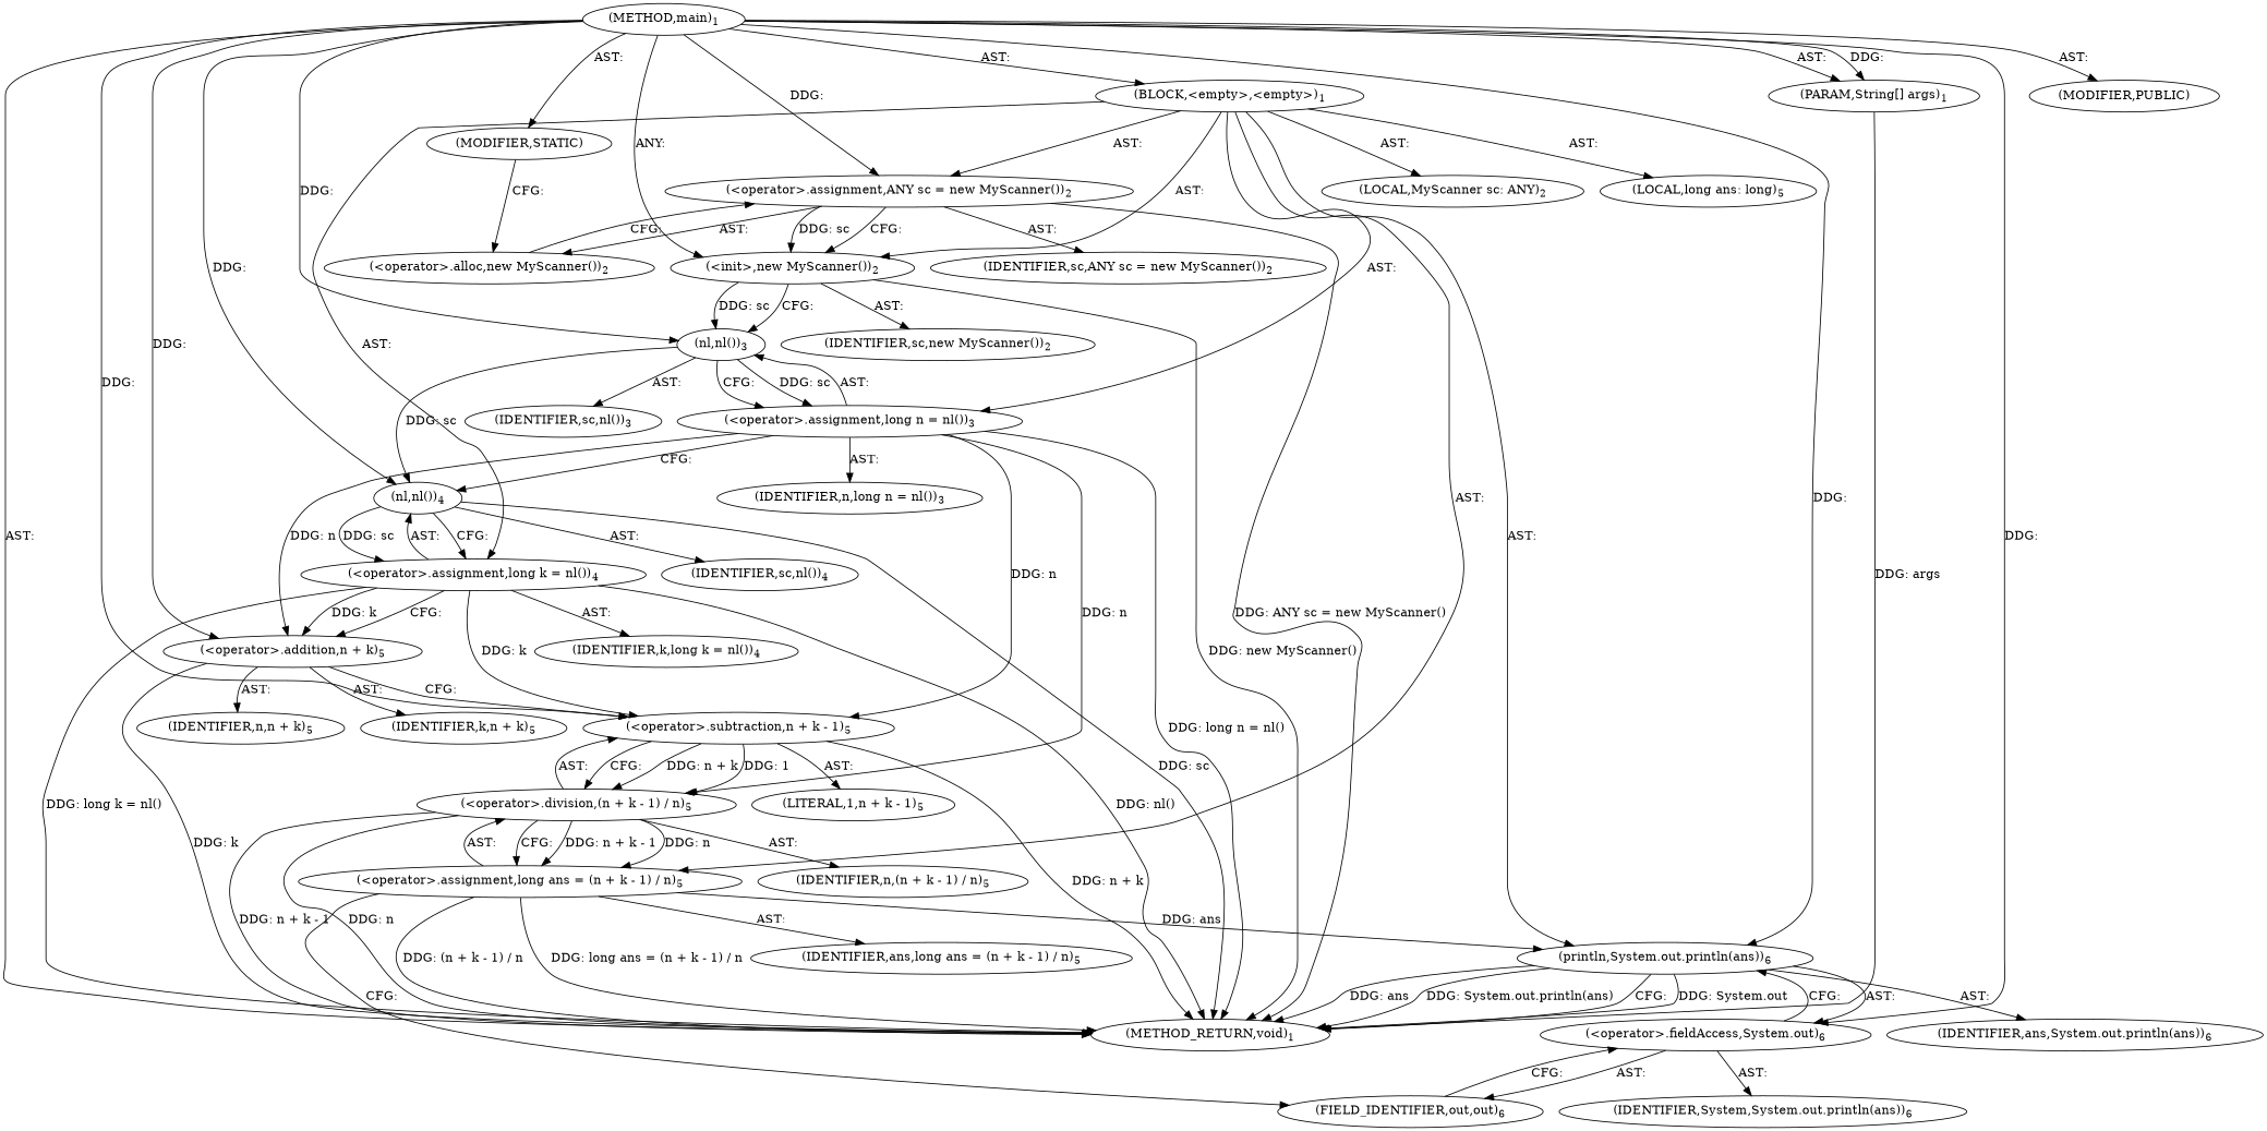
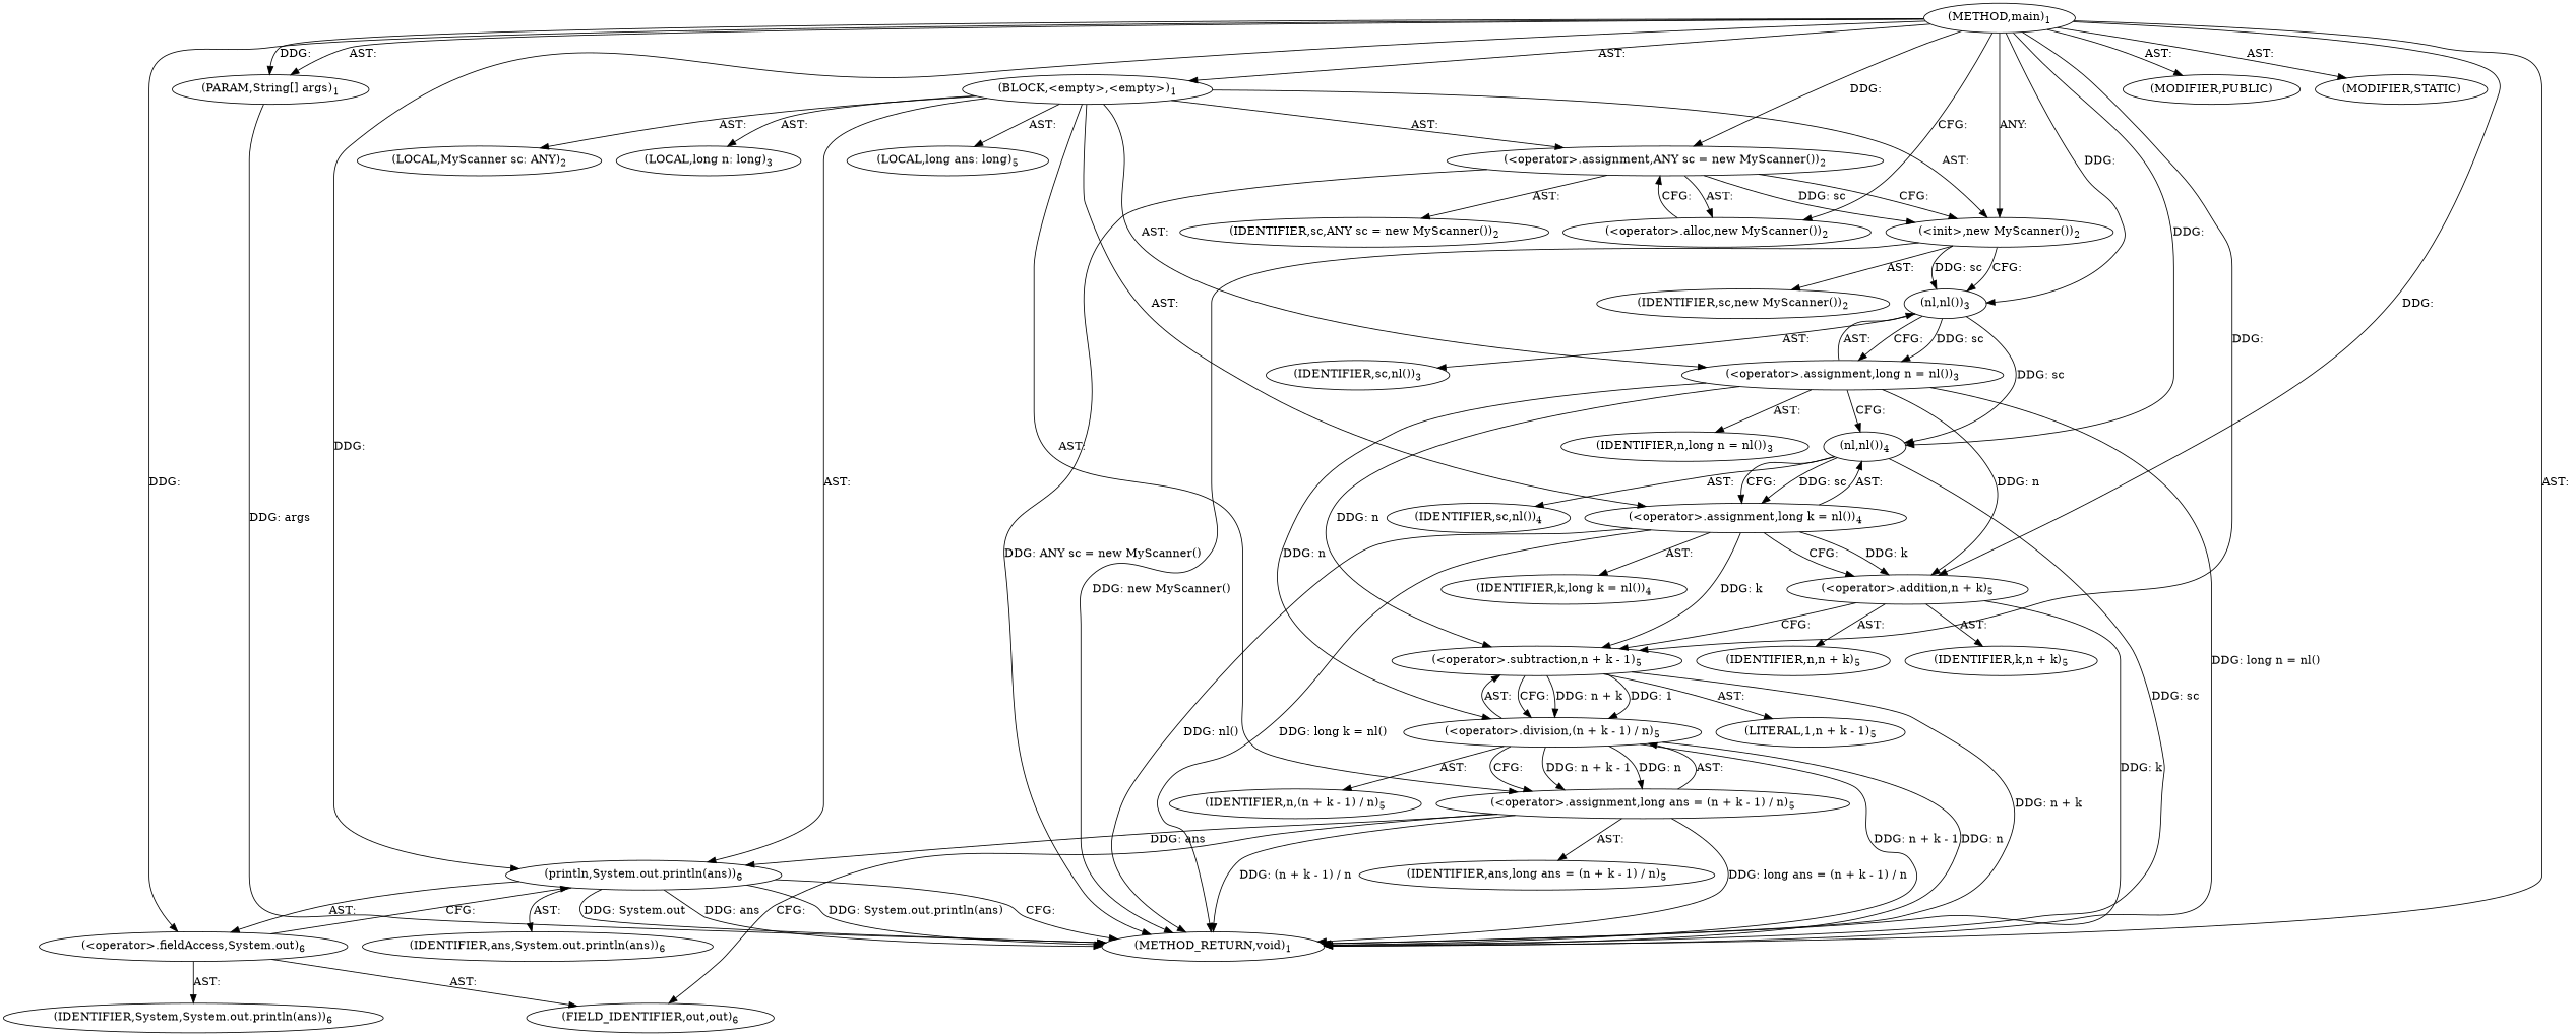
  digraph {
    n1 [label=<(METHOD,main)<SUB>1</SUB>>]
    n2 [label=<(PARAM,String[] args)<SUB>1</SUB>>]
    n3 [label=<(BLOCK,&lt;empty&gt;,&lt;empty&gt;)<SUB>1</SUB>>]
    n4 [label=<(&lt;operator&gt;.assignment,ANY sc = new MyScanner())<SUB>2</SUB>>]
    n5 [label=<(&lt;operator&gt;.alloc,new MyScanner())<SUB>2</SUB>>]
    n6 [label=<(&lt;init&gt;,new MyScanner())<SUB>2</SUB>>]
    n7 [label=<(nl,nl())<SUB>3</SUB>>]
    n8 [label=<(nl,nl())<SUB>4</SUB>>]
    n9 [label=<(&lt;operator&gt;.subtraction,n + k - 1)<SUB>5</SUB>>]
    n10 [label=<(&lt;operator&gt;.addition,n + k)<SUB>5</SUB>>]
    n11 [label=<(println,System.out.println(ans))<SUB>6</SUB>>]
    n12 [label=<(MODIFIER,PUBLIC)>]
    n13 [label=<(MODIFIER,STATIC)>]
    n14 [label=<(METHOD_RETURN,void)<SUB>1</SUB>>]
    n15 [label=<(&lt;operator&gt;.fieldAccess,System.out)<SUB>6</SUB>>]
    n16 [label=<(LOCAL,MyScanner sc: ANY)<SUB>2</SUB>>]
+   n17 [label=<(LOCAL,long n: long)<SUB>3</SUB>>]
    n18 [label=<(&lt;operator&gt;.assignment,long n = nl())<SUB>3</SUB>>]
    n19 [label=<(&lt;operator&gt;.assignment,long k = nl())<SUB>4</SUB>>]
    n20 [label=<(LOCAL,long ans: long)<SUB>5</SUB>>]
    n21 [label=<(&lt;operator&gt;.assignment,long ans = (n + k - 1) / n)<SUB>5</SUB>>]
    n22 [label=<(IDENTIFIER,sc,ANY sc = new MyScanner())<SUB>2</SUB>>]
    n23 [label=<(IDENTIFIER,sc,new MyScanner())<SUB>2</SUB>>]
    n24 [label=<(IDENTIFIER,sc,nl())<SUB>3</SUB>>]
    n25 [label=<(IDENTIFIER,sc,nl())<SUB>4</SUB>>]
    n26 [label=<(&lt;operator&gt;.division,(n + k - 1) / n)<SUB>5</SUB>>]
    n27 [label=<(IDENTIFIER,n,(n + k - 1) / n)<SUB>5</SUB>>]
    n28 [label=<(LITERAL,1,n + k - 1)<SUB>5</SUB>>]
    n29 [label=<(IDENTIFIER,n,n + k)<SUB>5</SUB>>]
    n30 [label=<(IDENTIFIER,k,n + k)<SUB>5</SUB>>]
    n31 [label=<(IDENTIFIER,ans,System.out.println(ans))<SUB>6</SUB>>]
    n32 [label=<(IDENTIFIER,n,long n = nl())<SUB>3</SUB>>]
    n33 [label=<(IDENTIFIER,k,long k = nl())<SUB>4</SUB>>]
    n34 [label=<(IDENTIFIER,ans,long ans = (n + k - 1) / n)<SUB>5</SUB>>]
    n35 [label=<(FIELD_IDENTIFIER,out,out)<SUB>6</SUB>>]
    n36 [label=<(IDENTIFIER,System,System.out.println(ans))<SUB>6</SUB>>]
    n1 -> n2 [label="AST: "]
    n1 -> n2 [label="DDG: "]
    n1 -> n3 [label="AST: "]
    n1 -> n4 [label="DDG: "]
-   n13 -> n5 [label="CFG: "]
+   n1 -> n5 [label="CFG: "]
    n1 -> n6 [label="ANY: "]
    n1 -> n7 [label="DDG: "]
    n1 -> n8 [label="DDG: "]
    n1 -> n9 [label="DDG: "]
    n1 -> n10 [label="DDG: "]
    n1 -> n11 [label="DDG: "]
    n1 -> n12 [label="AST: "]
    n1 -> n13 [label="AST: "]
    n1 -> n14 [label="AST: "]
    n1 -> n15 [label="DDG: "]
    n2 -> n14 [label="DDG: args"]
    n3 -> n4 [label="AST: "]
    n3 -> n6 [label="AST: "]
    n3 -> n11 [label="AST: "]
    n3 -> n16 [label="AST: "]
+   n3 -> n17 [label="AST: "]
    n3 -> n18 [label="AST: "]
    n3 -> n19 [label="AST: "]
    n3 -> n20 [label="AST: "]
    n3 -> n21 [label="AST: "]
    n4 -> n5 [label="AST: "]
    n4 -> n6 [label="CFG: "]
    n4 -> n6 [label="DDG: sc"]
    n4 -> n14 [label="DDG: ANY sc = new MyScanner()"]
    n4 -> n22 [label="AST: "]
    n5 -> n4 [label="CFG: "]
    n6 -> n7 [label="CFG: "]
    n6 -> n7 [label="DDG: sc"]
    n6 -> n14 [label="DDG: new MyScanner()"]
    n6 -> n23 [label="AST: "]
    n7 -> n8 [label="DDG: sc"]
    n7 -> n18 [label="CFG: "]
    n7 -> n18 [label="DDG: sc"]
    n7 -> n24 [label="AST: "]
    n8 -> n14 [label="DDG: sc"]
    n8 -> n19 [label="CFG: "]
    n8 -> n19 [label="DDG: sc"]
    n8 -> n25 [label="AST: "]
    n9 -> n14 [label="DDG: n + k"]
    n9 -> n26 [label="CFG: "]
    n9 -> n26 [label="DDG: n + k"]
    n9 -> n26 [label="DDG: 1"]
    n9 -> n28 [label="AST: "]
    n10 -> n9 [label="CFG: "]
    n10 -> n14 [label="DDG: k"]
    n10 -> n29 [label="AST: "]
    n10 -> n30 [label="AST: "]
    n11 -> n14 [label="CFG: "]
    n11 -> n14 [label="DDG: System.out"]
    n11 -> n14 [label="DDG: ans"]
    n11 -> n14 [label="DDG: System.out.println(ans)"]
    n11 -> n15 [label="AST: "]
    n11 -> n31 [label="AST: "]
    n15 -> n11 [label="CFG: "]
    n15 -> n35 [label="AST: "]
    n15 -> n36 [label="AST: "]
    n18 -> n7 [label="AST: "]
    n18 -> n8 [label="CFG: "]
    n18 -> n9 [label="DDG: n"]
    n18 -> n10 [label="DDG: n"]
    n18 -> n14 [label="DDG: long n = nl()"]
    n18 -> n26 [label="DDG: n"]
    n18 -> n32 [label="AST: "]
    n19 -> n8 [label="AST: "]
    n19 -> n9 [label="DDG: k"]
    n19 -> n10 [label="CFG: "]
    n19 -> n10 [label="DDG: k"]
    n19 -> n14 [label="DDG: nl()"]
    n19 -> n14 [label="DDG: long k = nl()"]
    n19 -> n33 [label="AST: "]
    n21 -> n11 [label="DDG: ans"]
    n21 -> n14 [label="DDG: (n + k - 1) / n"]
    n21 -> n14 [label="DDG: long ans = (n + k - 1) / n"]
    n21 -> n26 [label="AST: "]
    n21 -> n34 [label="AST: "]
    n21 -> n35 [label="CFG: "]
    n26 -> n9 [label="AST: "]
    n26 -> n14 [label="DDG: n + k - 1"]
    n26 -> n14 [label="DDG: n"]
    n26 -> n21 [label="CFG: "]
    n26 -> n21 [label="DDG: n + k - 1"]
    n26 -> n21 [label="DDG: n"]
    n26 -> n27 [label="AST: "]
-   n35 -> n15 [label="CFG: "]
  }
